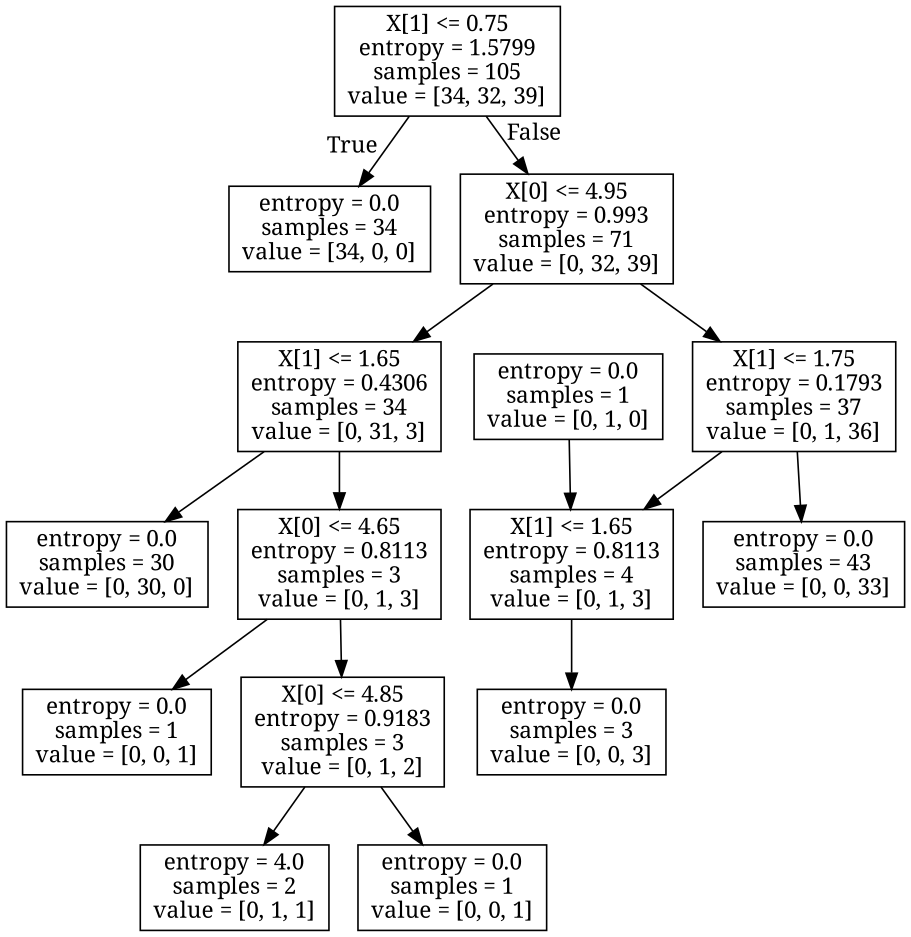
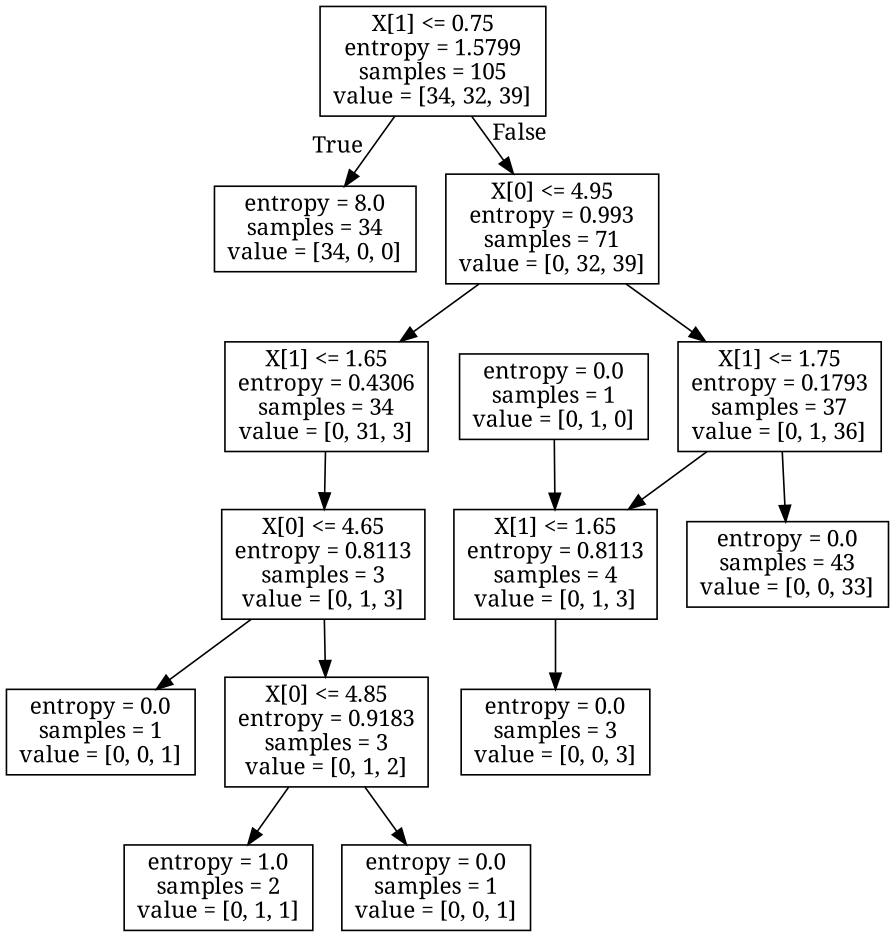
  digraph {
    fontname="Noto Serif"
    node [fontname="Noto Serif" shape=box]
    edge [fontname="Noto Serif"]
    n1 [label="X[1] <= 0.75\nentropy = 1.5799\nsamples = 105\nvalue = [34, 32, 39]"]
-   n2 [label="entropy = 0.0\nsamples = 34\nvalue = [34, 0, 0]"]
+   n2 [label="entropy = 8.0\nsamples = 34\nvalue = [34, 0, 0]"]
    n3 [label="X[0] <= 4.95\nentropy = 0.993\nsamples = 71\nvalue = [0, 32, 39]"]
    n4 [label="X[1] <= 1.65\nentropy = 0.4306\nsamples = 34\nvalue = [0, 31, 3]"]
    n5 [label="X[1] <= 1.75\nentropy = 0.1793\nsamples = 37\nvalue = [0, 1, 36]"]
-   n6 [label="entropy = 0.0\nsamples = 30\nvalue = [0, 30, 0]"]
    n7 [label="X[0] <= 4.65\nentropy = 0.8113\nsamples = 3\nvalue = [0, 1, 3]"]
    n8 [label="X[1] <= 1.65\nentropy = 0.8113\nsamples = 4\nvalue = [0, 1, 3]"]
    n9 [label="entropy = 0.0\nsamples = 43\nvalue = [0, 0, 33]"]
    n10 [label="entropy = 0.0\nsamples = 1\nvalue = [0, 0, 1]"]
    n11 [label="X[0] <= 4.85\nentropy = 0.9183\nsamples = 3\nvalue = [0, 1, 2]"]
-   n12 [label="entropy = 4.0\nsamples = 2\nvalue = [0, 1, 1]"]
+   n12 [label="entropy = 1.0\nsamples = 2\nvalue = [0, 1, 1]"]
    n13 [label="entropy = 0.0\nsamples = 1\nvalue = [0, 0, 1]"]
    n14 [label="entropy = 0.0\nsamples = 3\nvalue = [0, 0, 3]"]
    n15 [label="entropy = 0.0\nsamples = 1\nvalue = [0, 1, 0]"]
    n1 -> n2 [headlabel=True labelangle=45 labeldistance=2.5]
    n1 -> n3 [headlabel=False labelangle=-45 labeldistance=2.5]
    n3 -> n4
    n3 -> n5
-   n4 -> n6
    n4 -> n7
    n5 -> n8
    n5 -> n9
    n7 -> n10
    n7 -> n11
    n8 -> n14
    n11 -> n12
    n11 -> n13
    n15 -> n8
  }
